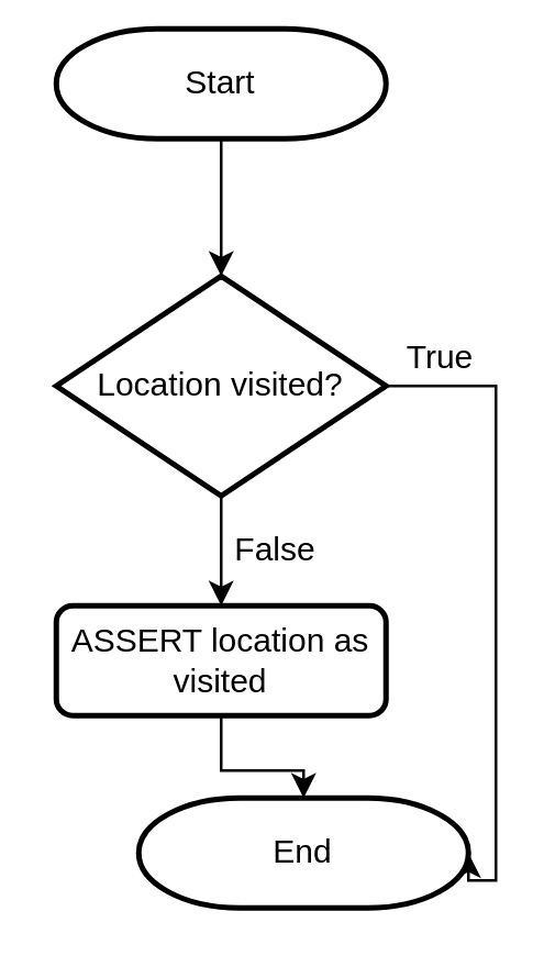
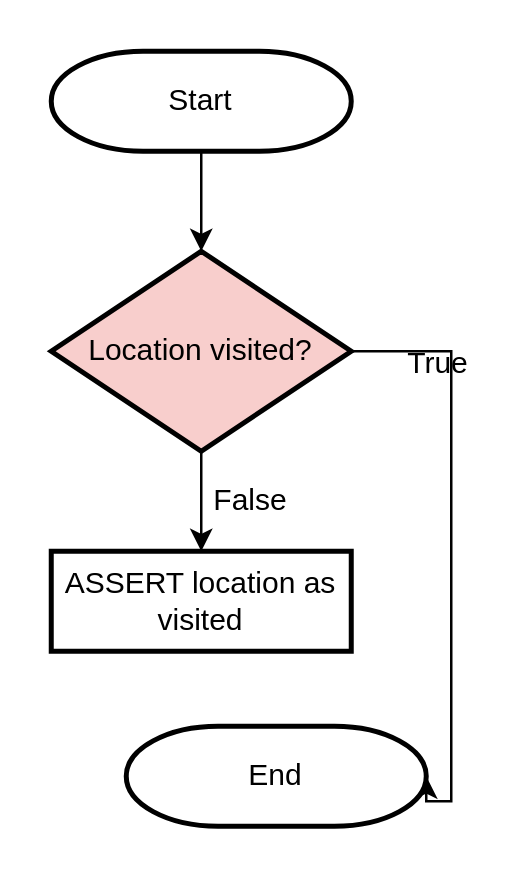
  <mxCell id="0" />
  <mxCell id="1" parent="0" />
  <mxCell id="2" value="" style="edgeStyle=orthogonalEdgeStyle;rounded=0;orthogonalLoop=1;jettySize=auto;html=1;" edge="1" parent="1" source="3" target="6"><mxGeometry relative="1" as="geometry" /></mxCell>
- <mxCell id="3" value="Start" style="strokeWidth=2;html=1;shape=mxgraph.flowchart.terminator;whiteSpace=wrap;" vertex="1" parent="1"><mxGeometry x="20" y="10" width="120" height="40" as="geometry" /></mxCell>
+ <mxCell id="3" value="Start" style="strokeWidth=2;html=1;shape=mxgraph.flowchart.terminator;whiteSpace=wrap;" vertex="1" parent="1"><mxGeometry x="20" y="20" width="120" height="40" as="geometry" /></mxCell>
  <mxCell id="4" value="" style="edgeStyle=orthogonalEdgeStyle;rounded=0;orthogonalLoop=1;jettySize=auto;html=1;" edge="1" parent="1" source="6" target="8"><mxGeometry relative="1" as="geometry" /></mxCell>
  <mxCell id="5" style="edgeStyle=orthogonalEdgeStyle;rounded=0;orthogonalLoop=1;jettySize=auto;html=1;entryX=1;entryY=0.5;entryDx=0;entryDy=0;entryPerimeter=0;" edge="1" parent="1" source="6" target="9"><mxGeometry relative="1" as="geometry"><Array as="points"><mxPoint x="180" y="140" /><mxPoint x="180" y="320" /></Array></mxGeometry></mxCell>
- <mxCell id="6" value="Location visited?" style="rhombus;whiteSpace=wrap;html=1;strokeWidth=2;" vertex="1" parent="1"><mxGeometry x="20" y="100" width="120" height="80" as="geometry" /></mxCell>
- <mxCell id="7" value="" style="edgeStyle=orthogonalEdgeStyle;rounded=0;orthogonalLoop=1;jettySize=auto;html=1;" edge="1" parent="1" source="8" target="9"><mxGeometry relative="1" as="geometry" /></mxCell>
- <mxCell id="8" value="ASSERT location as visited" style="whiteSpace=wrap;html=1;strokeWidth=2;rounded=1;" vertex="1" parent="1"><mxGeometry x="20" y="220" width="120" height="40" as="geometry" /></mxCell>
+ <mxCell id="6" value="Location visited?" style="rhombus;whiteSpace=wrap;html=1;strokeWidth=2;fillColor=#f8cecc;" vertex="1" parent="1"><mxGeometry x="20" y="100" width="120" height="80" as="geometry" /></mxCell>
+ <mxCell id="8" value="ASSERT location as visited" style="whiteSpace=wrap;html=1;strokeWidth=2;" vertex="1" parent="1"><mxGeometry x="20" y="220" width="120" height="40" as="geometry" /></mxCell>
  <mxCell id="9" value="End" style="strokeWidth=2;html=1;shape=mxgraph.flowchart.terminator;whiteSpace=wrap;" vertex="1" parent="1"><mxGeometry x="50" y="290" width="120" height="40" as="geometry" /></mxCell>
- <mxCell id="10" value="True" style="text;html=1;strokeColor=none;fillColor=none;align=center;verticalAlign=middle;whiteSpace=wrap;rounded=0;" vertex="1" parent="1"><mxGeometry x="140" y="120" width="40" height="20" as="geometry" /></mxCell>
+ <mxCell id="10" value="True" style="text;html=1;strokeColor=none;fillColor=none;align=center;verticalAlign=middle;whiteSpace=wrap;rounded=0;" vertex="1" parent="1"><mxGeometry x="155" y="135" width="40" height="20" as="geometry" /></mxCell>
  <mxCell id="11" value="False" style="text;html=1;strokeColor=none;fillColor=none;align=center;verticalAlign=middle;whiteSpace=wrap;rounded=0;" vertex="1" parent="1"><mxGeometry x="80" y="190" width="40" height="20" as="geometry" /></mxCell>
